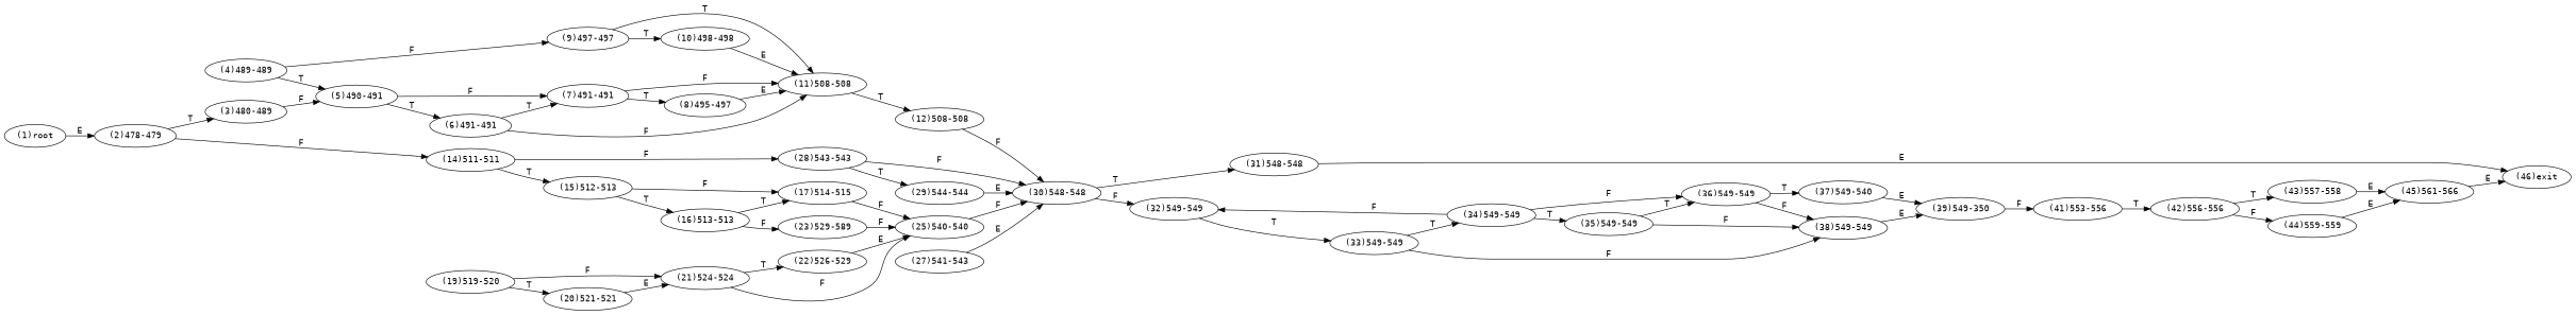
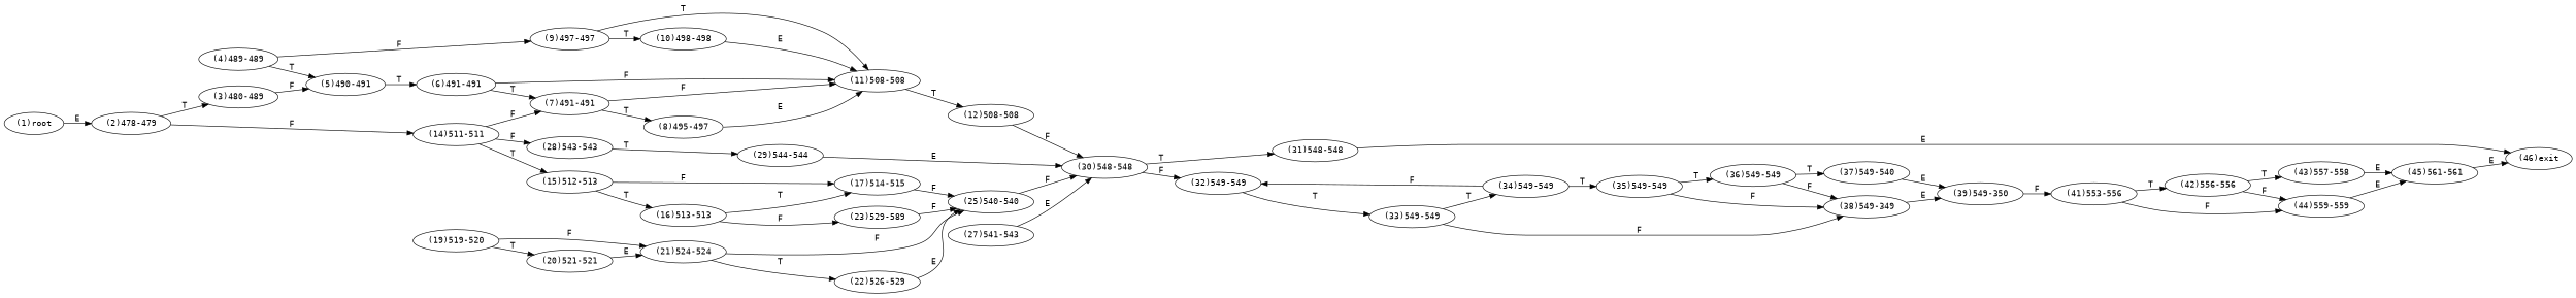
  digraph {
    fontname="DejaVu Sans Mono"
    rankdir=LR
    node [fontname="DejaVu Sans Mono"]
    edge [fontname="DejaVu Sans Mono"]
    n1 [label="(1)root"]
    n2 [label="(2)478-479"]
    n3 [label="(3)480-489"]
    n4 [label="(14)511-511"]
    n5 [label="(5)490-491"]
    n6 [label="(15)512-513"]
    n7 [label="(28)543-543"]
    n8 [label="(4)489-489"]
    n9 [label="(9)497-497"]
    n10 [label="(6)491-491"]
    n11 [label="(7)491-491"]
    n12 [label="(11)508-508"]
    n13 [label="(10)498-498"]
    n14 [label="(8)495-497"]
    n15 [label="(12)508-508"]
    n16 [label="(30)548-548"]
    n17 [label="(31)548-548"]
    n18 [label="(32)549-549"]
    n19 [label="(17)514-515"]
    n20 [label="(16)513-513"]
    n21 [label="(29)544-544"]
    n22 [label="(25)540-540"]
    n23 [label="(23)529-589"]
    n24 [label="(19)519-520"]
    n25 [label="(21)524-524"]
    n26 [label="(20)521-521"]
    n27 [label="(22)526-529"]
    n28 [label="(27)541-543"]
    n29 [label="(46)exit"]
    n30 [label="(33)549-549"]
    n31 [label="(34)549-549"]
    n32 [label="(35)549-549"]
    n33 [label="(36)549-549"]
-   n34 [label="(38)549-549"]
+   n34 [label="(38)549-349"]
    n35 [label="(37)549-540"]
    n36 [label="(39)549-350"]
    n37 [label="(41)553-556"]
    n38 [label="(42)556-556"]
    n39 [label="(44)559-559"]
    n40 [label="(43)557-558"]
-   n41 [label="(45)561-566"]
+   n41 [label="(45)561-561"]
    n1 -> n2 [label=E]
    n2 -> n3 [label=T]
    n2 -> n4 [label=F]
    n3 -> n5 [label=F]
    n4 -> n6 [label=T]
    n4 -> n7 [label=F]
    n5 -> n10 [label=T]
-   n5 -> n11 [label=F]
+   n4 -> n11 [label=F]
    n6 -> n19 [label=F]
    n6 -> n20 [label=T]
-   n7 -> n16 [label=F]
    n7 -> n21 [label=T]
    n8 -> n5 [label=T]
    n8 -> n9 [label=F]
    n9 -> n12 [label=T]
    n9 -> n13 [label=T]
    n10 -> n11 [label=T]
    n10 -> n12 [label=F]
    n11 -> n12 [label=F]
    n11 -> n14 [label=T]
    n12 -> n15 [label=T]
    n13 -> n12 [label=E]
    n14 -> n12 [label=E]
    n15 -> n16 [label=F]
    n16 -> n17 [label=T]
    n16 -> n18 [label=F]
    n17 -> n29 [label=E]
    n18 -> n30 [label=T]
    n19 -> n22 [label=F]
    n20 -> n19 [label=T]
    n20 -> n23 [label=F]
    n21 -> n16 [label=E]
    n22 -> n16 [label=F]
    n23 -> n22 [label=F]
    n24 -> n25 [label=F]
    n24 -> n26 [label=T]
    n25 -> n22 [label=F]
    n25 -> n27 [label=T]
    n26 -> n25 [label=E]
    n27 -> n22 [label=E]
    n28 -> n16 [label=E]
    n30 -> n31 [label=T]
    n30 -> n34 [label=F]
    n31 -> n18 [label=F]
    n31 -> n32 [label=T]
-   n31 -> n33 [label=F]
    n32 -> n33 [label=T]
    n32 -> n34 [label=F]
    n33 -> n34 [label=F]
    n33 -> n35 [label=T]
    n34 -> n36 [label=E]
    n35 -> n36 [label=E]
    n36 -> n37 [label=F]
    n37 -> n38 [label=T]
+   n37 -> n39 [label=F]
    n38 -> n39 [label=F]
    n38 -> n40 [label=T]
    n39 -> n41 [label=E]
    n40 -> n41 [label=E]
    n41 -> n29 [label=E]
  }
